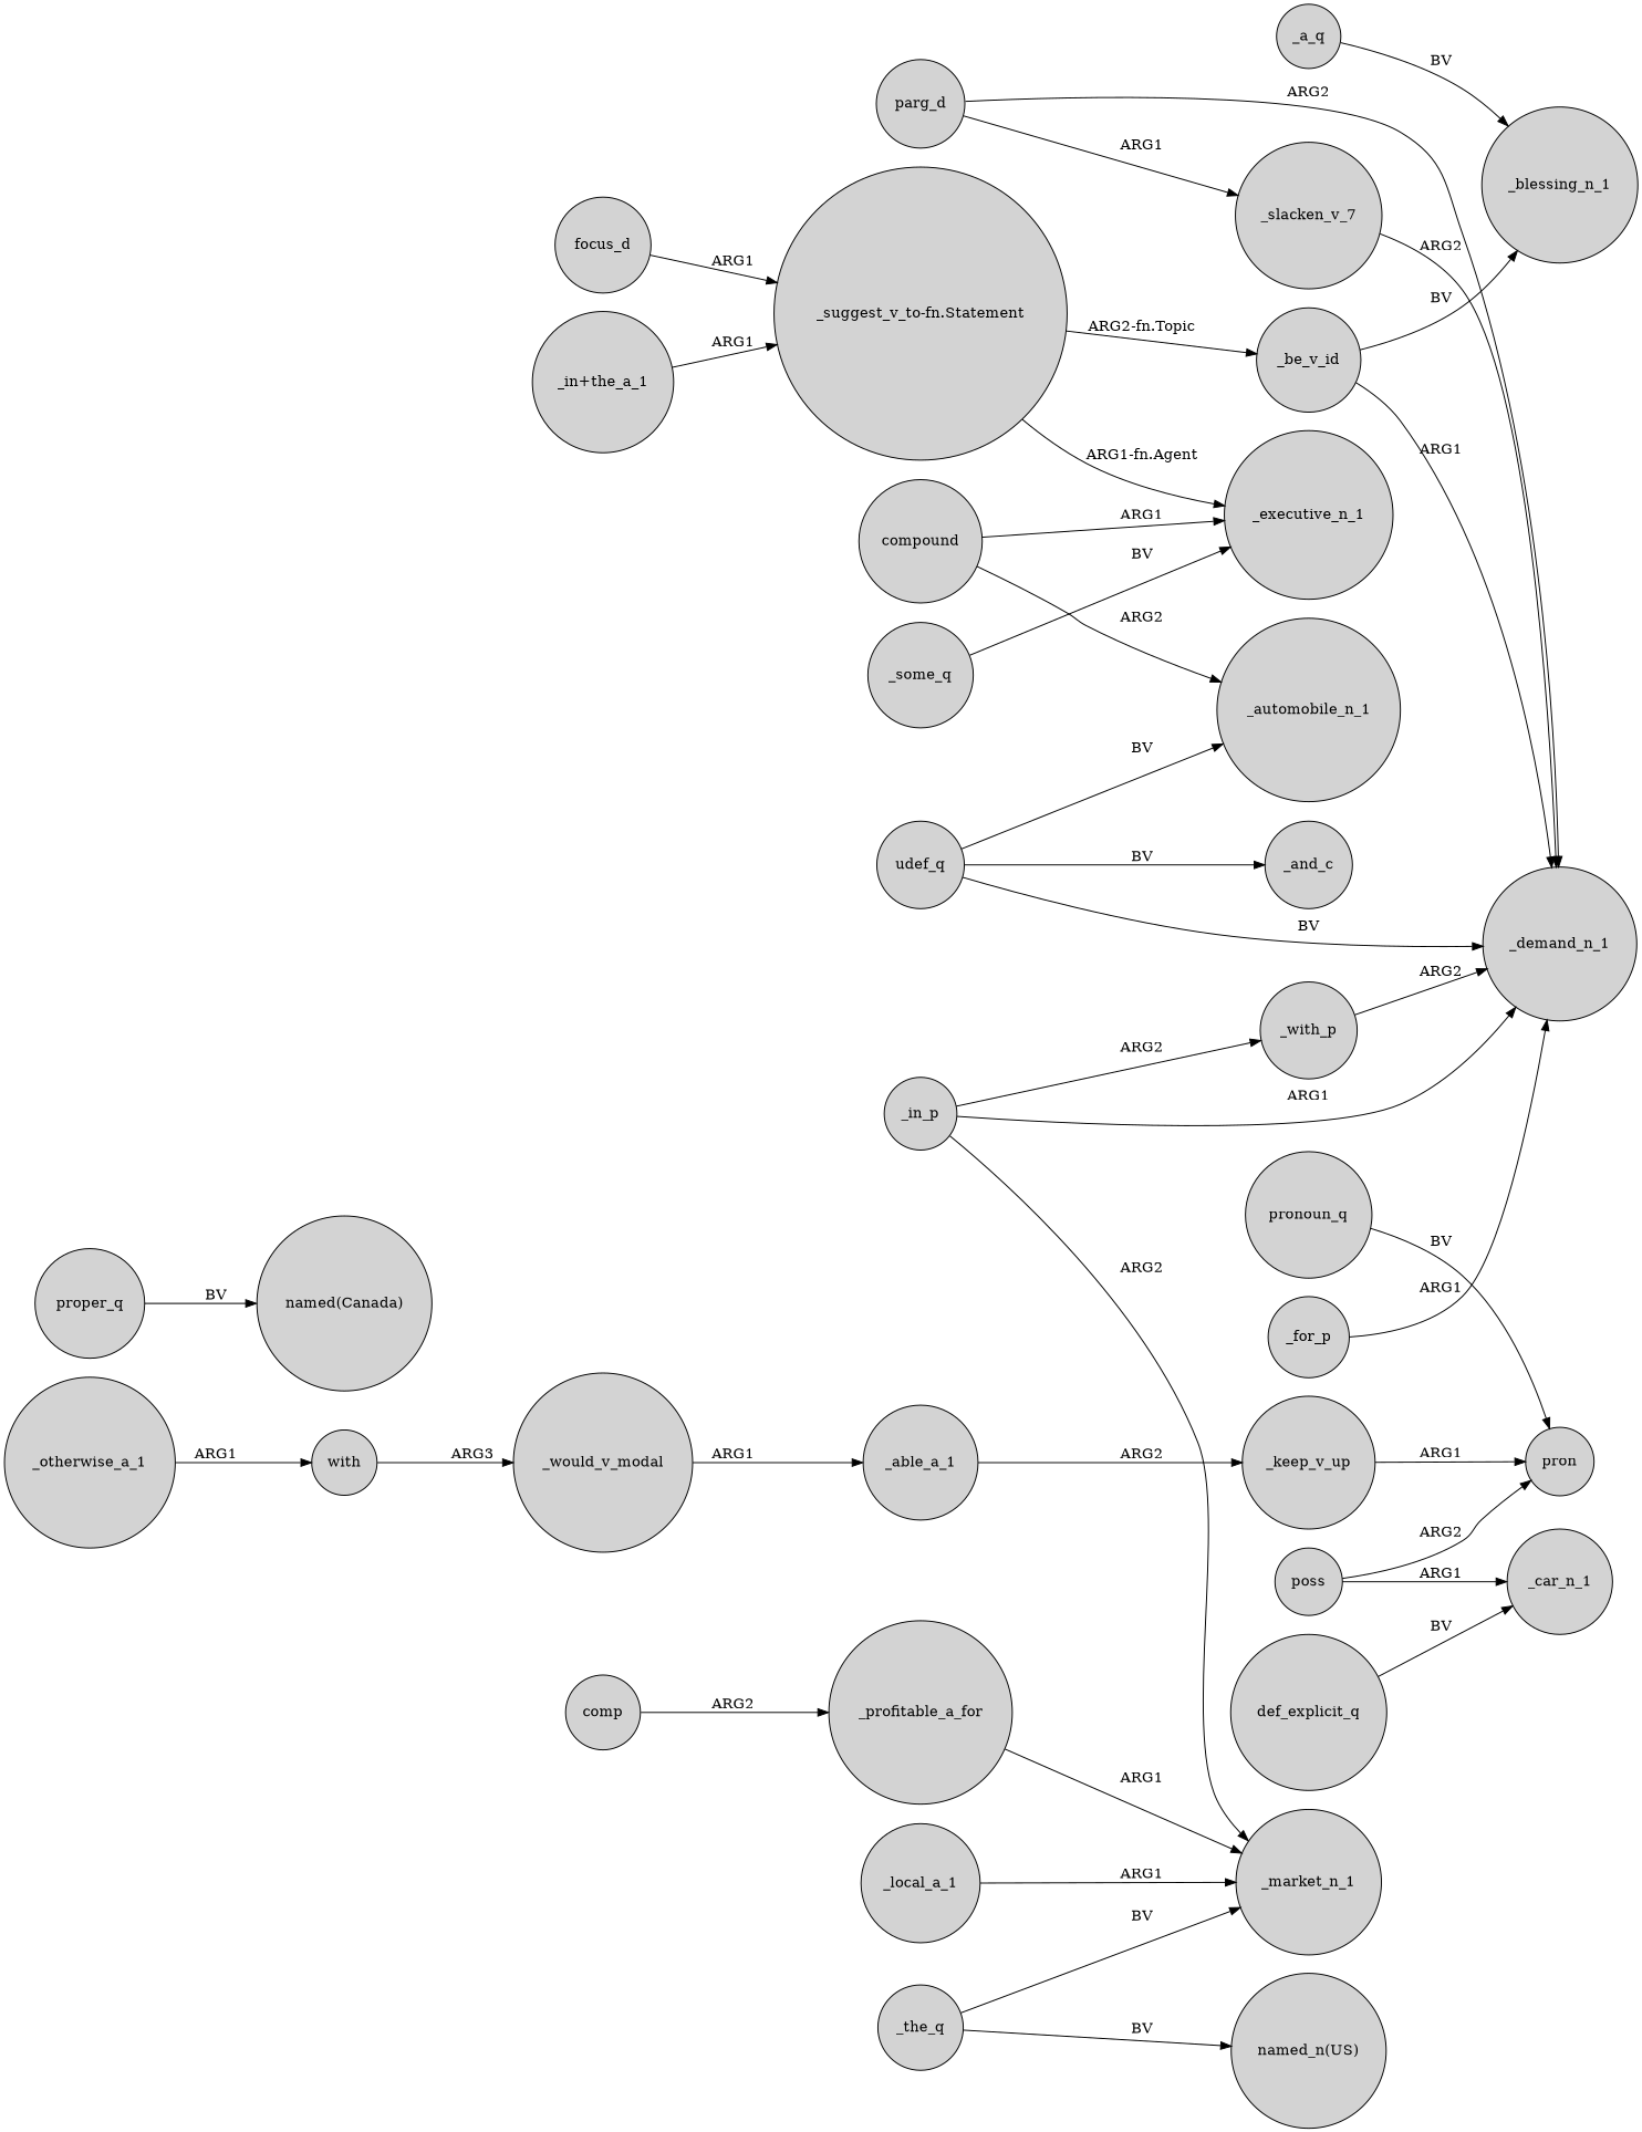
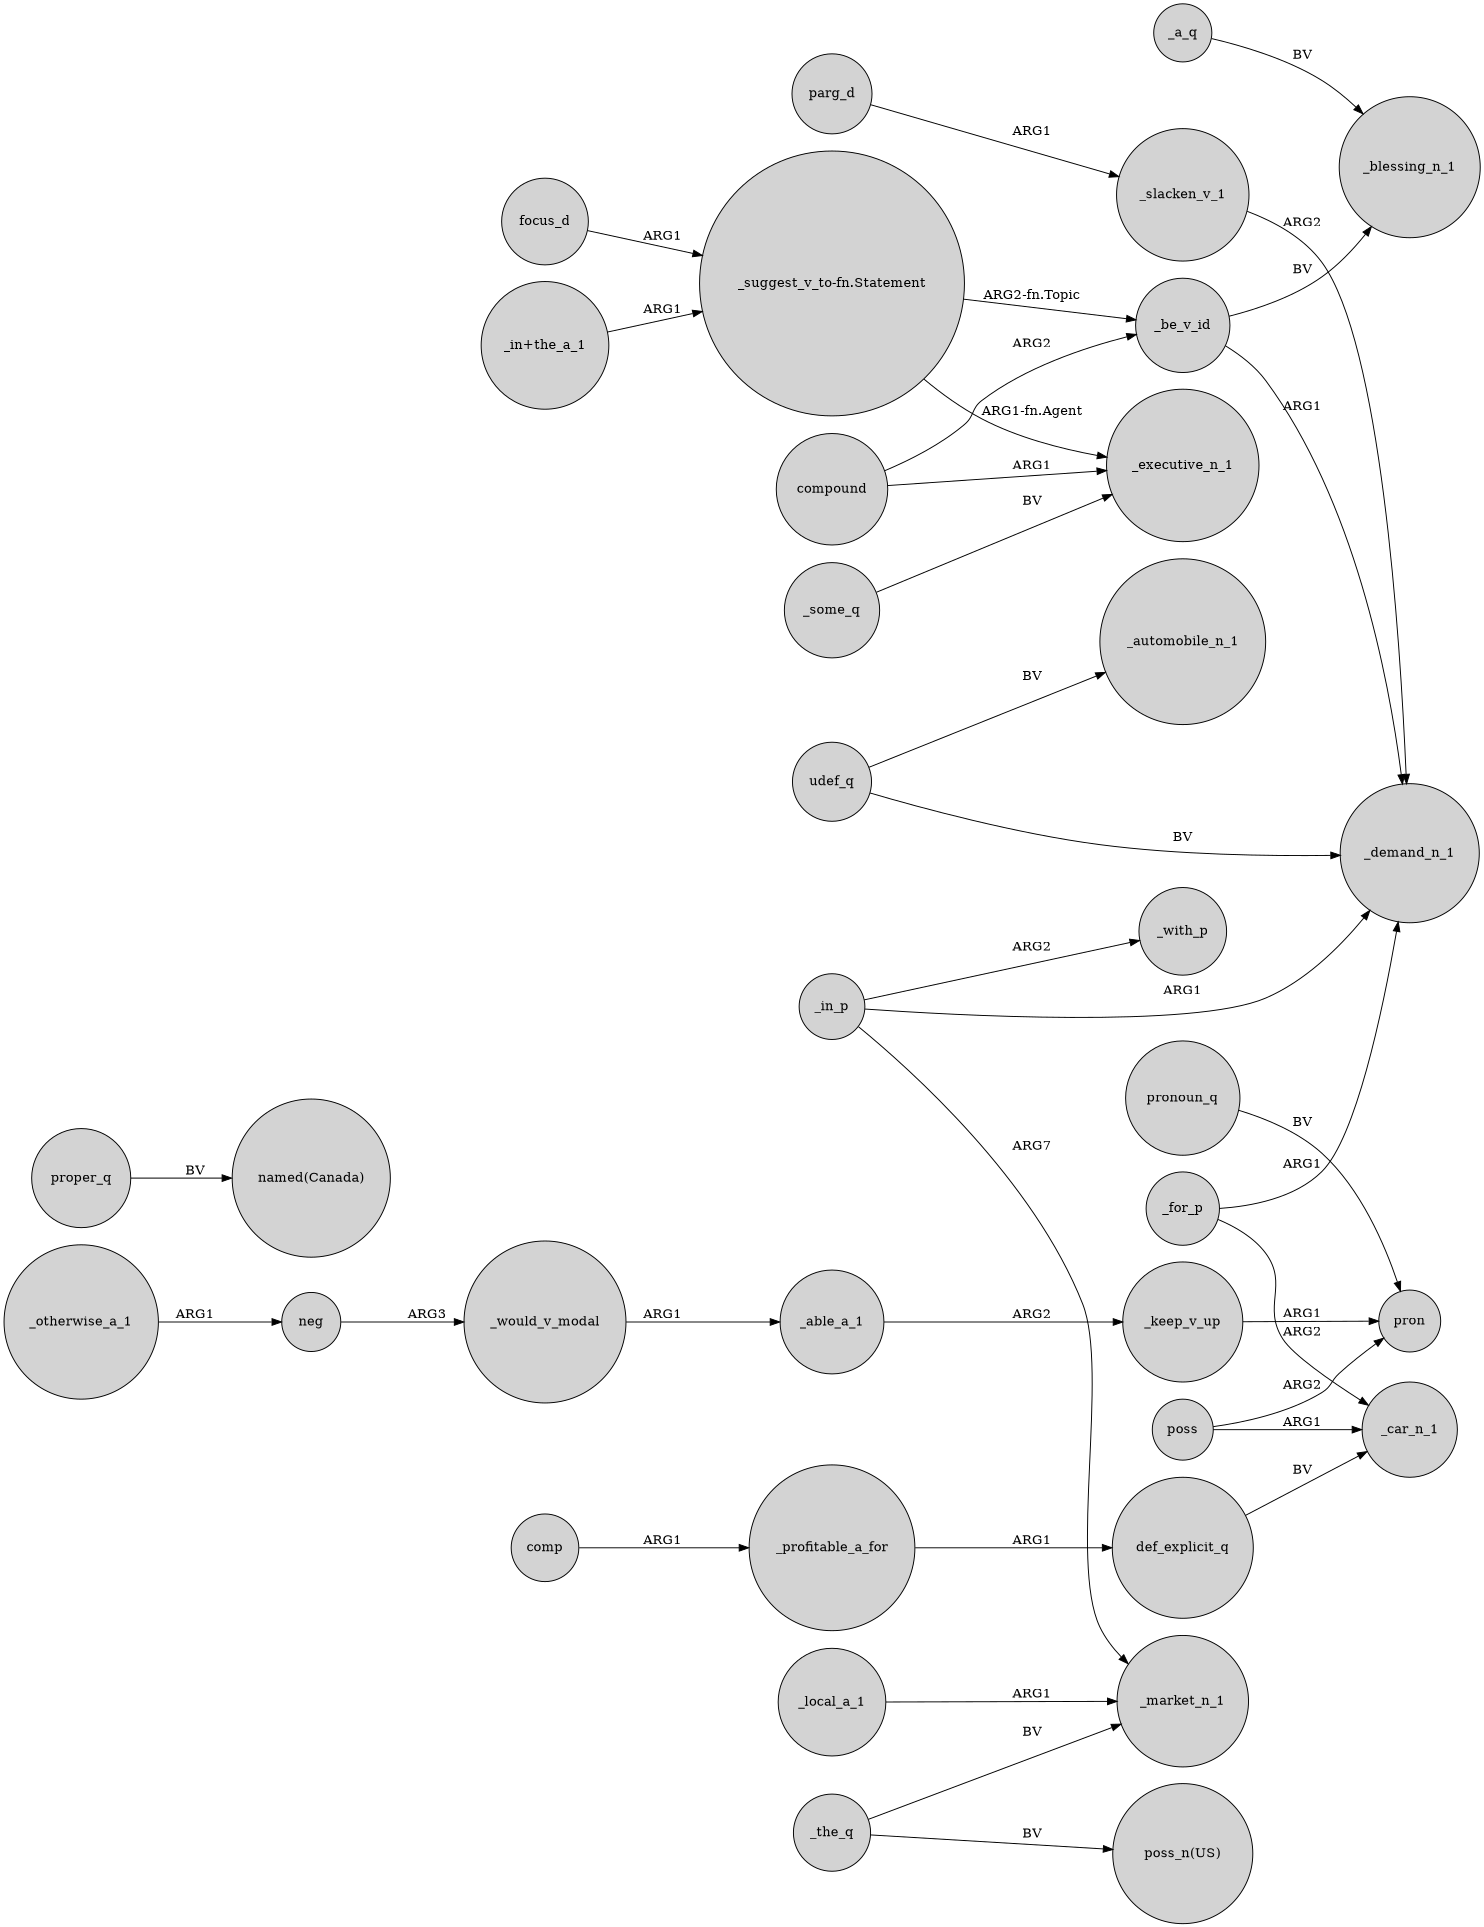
  digraph {
    rankdir=LR
    node [shape=circle style=filled]
    _be_v_id
    _blessing_n_1
    _demand_n_1
    _otherwise_a_1
-   neg [label=with]
+   neg
    _would_v_modal
    _able_a_1
    _keep_v_up
    poss
    pron
    _car_n_1
    proper_q
    "named(Canada)"
    _some_q
    _executive_n_1
    parg_d
-   _slacken_v_1 [label=_slacken_v_7]
+   _slacken_v_1
    focus_d
    "_suggest_v_to-fn.Statement"
    udef_q
    _automobile_n_1
-   _and_c
    compound
    comp
    _profitable_a_for
    _market_n_1
    _with_p
    def_explicit_q
    _a_q
    _the_q
-   "named_n(US)"
+   "named_n(US)" [label="poss_n(US)"]
    _local_a_1
    pronoun_q
    _for_p
    n35 [label="_in+the_a_1"]
    _in_p
    _be_v_id -> _blessing_n_1 [label=BV]
    _be_v_id -> _demand_n_1 [label=ARG1]
    _otherwise_a_1 -> neg [label=ARG1]
    neg -> _would_v_modal [label=ARG3]
    _would_v_modal -> _able_a_1 [label=ARG1]
    _able_a_1 -> _keep_v_up [label=ARG2]
    _keep_v_up -> pron [label=ARG1]
    poss -> pron [label=ARG2]
    poss -> _car_n_1 [label=ARG1]
    proper_q -> "named(Canada)" [label=BV]
    _some_q -> _executive_n_1 [label=BV]
-   parg_d -> _demand_n_1 [label=ARG2]
    parg_d -> _slacken_v_1 [label=ARG1]
    _slacken_v_1 -> _demand_n_1 [label=ARG2]
    focus_d -> "_suggest_v_to-fn.Statement" [label=ARG1]
    "_suggest_v_to-fn.Statement" -> _be_v_id [label="ARG2-fn.Topic"]
    "_suggest_v_to-fn.Statement" -> _executive_n_1 [label="ARG1-fn.Agent"]
    udef_q -> _demand_n_1 [label=BV]
    udef_q -> _automobile_n_1 [label=BV]
-   udef_q -> _and_c [label=BV]
    compound -> _executive_n_1 [label=ARG1]
-   compound -> _automobile_n_1 [label=ARG2]
-   comp -> _profitable_a_for [label=ARG2]
-   _profitable_a_for -> _market_n_1 [label=ARG1]
-   _with_p -> _demand_n_1 [label=ARG2]
+   compound -> _be_v_id [label=ARG2]
+   comp -> _profitable_a_for [label=ARG1]
+   _profitable_a_for -> def_explicit_q [label=ARG1]
    def_explicit_q -> _car_n_1 [label=BV]
    _a_q -> _blessing_n_1 [label=BV]
    _the_q -> _market_n_1 [label=BV]
    _the_q -> "named_n(US)" [label=BV]
    _local_a_1 -> _market_n_1 [label=ARG1]
    pronoun_q -> pron [label=BV]
    _for_p -> _demand_n_1 [label=ARG1]
+   _for_p -> _car_n_1 [label=ARG2]
    n35 -> "_suggest_v_to-fn.Statement" [label=ARG1]
    _in_p -> _demand_n_1 [label=ARG1]
-   _in_p -> _market_n_1 [label=ARG2]
+   _in_p -> _market_n_1 [label=ARG7]
    _in_p -> _with_p [label=ARG2]
  }
